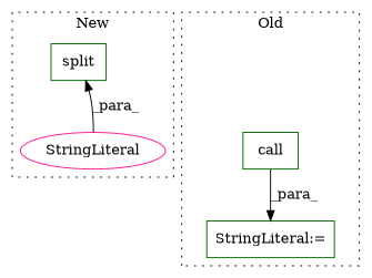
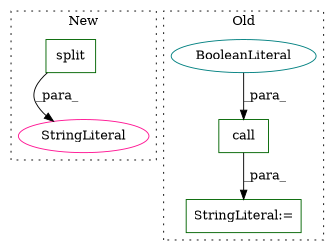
  digraph {
    node [a=32 color=darkgreen l=4 shape=box]
    n1 [l="6,1" label=split s="776,786"]
    n2 [a=45 color=deeppink label=StringLiteral s=782 shape=ellipse]
    n3 [l="5,1" label=call s="281,323"]
+   n4 [a=9 color=teal label=BooleanLiteral s=319 shape=ellipse]
    n5 [a=7 l=1 label="StringLiteral:=" s=269]
    subgraph cluster_1 {
      label=New
      style=dotted
      n1
      n2
    }
    subgraph cluster_2 {
      label=Old
      style=dotted
      n3
+     n4
      n5
    }
-   n2 -> n1 [label=_para_]
+   n1 -> n2 [label=_para_]
    n3 -> n5 [label=_para_]
+   n4 -> n3 [label=_para_]
  }
